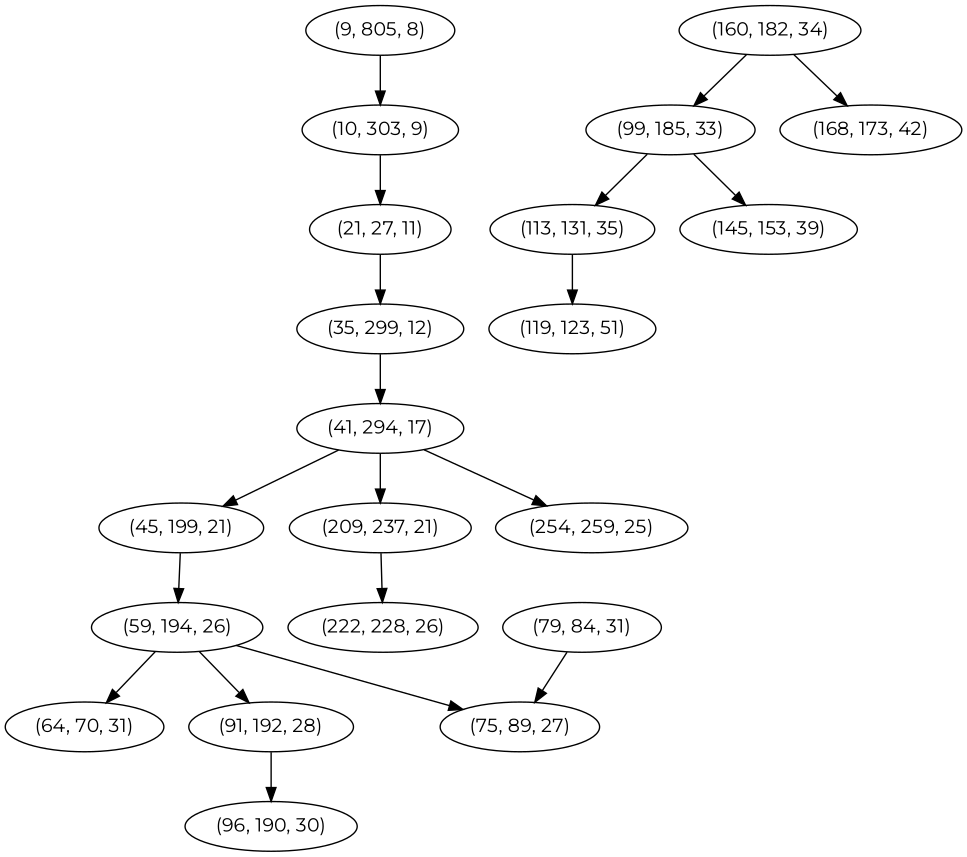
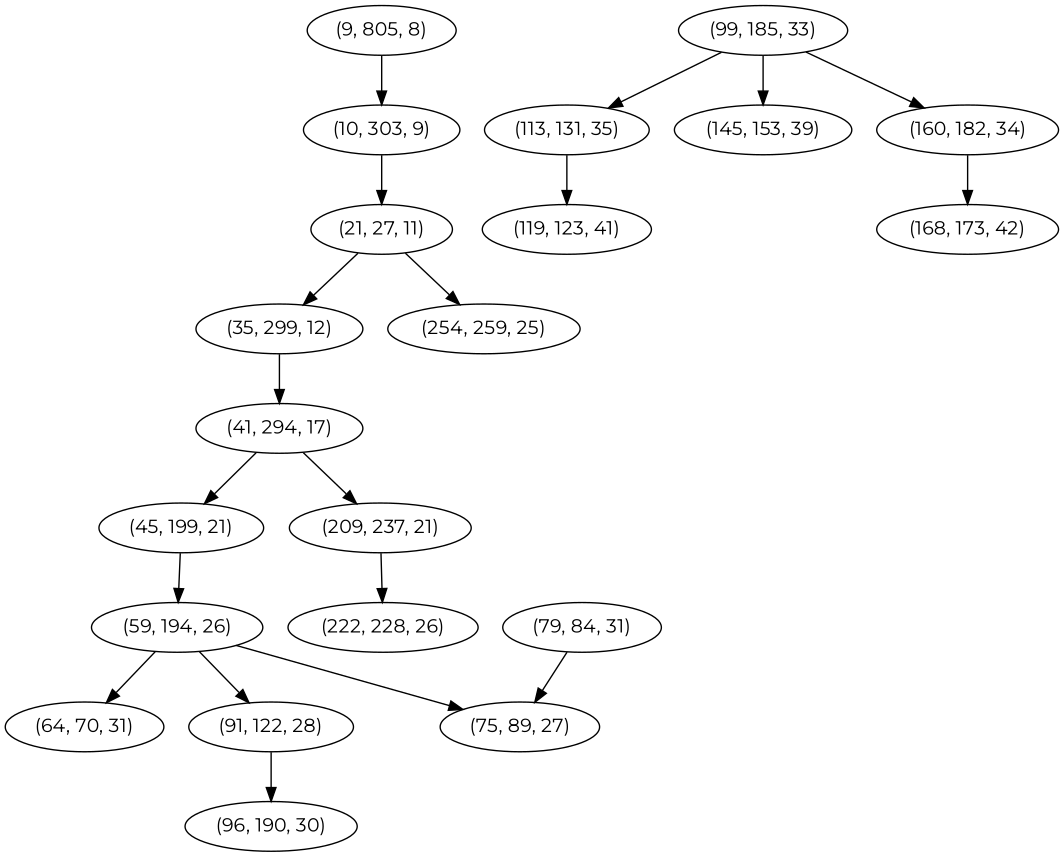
  digraph {
    fontname=Montserrat
    node [fontname=Montserrat]
    edge [fontname=Montserrat]
    n1 [label="(9, 805, 8)"]
    "(10, 303, 9)"
    "(21, 27, 11)"
    "(35, 299, 12)"
    "(41, 294, 17)"
    "(45, 199, 21)"
    "(209, 237, 21)"
    "(254, 259, 25)"
    "(59, 194, 26)"
    "(222, 228, 26)"
    "(64, 70, 31)"
    "(75, 89, 27)"
-   "(91, 192, 28)"
+   "(91, 192, 28)" [label="(91, 122, 28)"]
    "(96, 190, 30)"
    "(79, 84, 31)"
    "(99, 185, 33)"
    "(113, 131, 35)"
    "(145, 153, 39)"
    "(160, 182, 34)"
-   "(119, 123, 41)" [label="(119, 123, 51)"]
+   "(119, 123, 41)"
    "(168, 173, 42)"
    n1 -> "(10, 303, 9)"
    "(10, 303, 9)" -> "(21, 27, 11)"
    "(21, 27, 11)" -> "(35, 299, 12)"
    "(35, 299, 12)" -> "(41, 294, 17)"
    "(41, 294, 17)" -> "(45, 199, 21)"
    "(41, 294, 17)" -> "(209, 237, 21)"
-   "(41, 294, 17)" -> "(254, 259, 25)"
+   "(21, 27, 11)" -> "(254, 259, 25)"
    "(45, 199, 21)" -> "(59, 194, 26)"
    "(209, 237, 21)" -> "(222, 228, 26)"
    "(59, 194, 26)" -> "(64, 70, 31)"
    "(59, 194, 26)" -> "(75, 89, 27)"
    "(59, 194, 26)" -> "(91, 192, 28)"
    "(91, 192, 28)" -> "(96, 190, 30)"
    "(79, 84, 31)" -> "(75, 89, 27)"
    "(99, 185, 33)" -> "(113, 131, 35)"
    "(99, 185, 33)" -> "(145, 153, 39)"
-   "(160, 182, 34)" -> "(99, 185, 33)"
+   "(99, 185, 33)" -> "(160, 182, 34)"
    "(113, 131, 35)" -> "(119, 123, 41)"
    "(160, 182, 34)" -> "(168, 173, 42)"
  }
